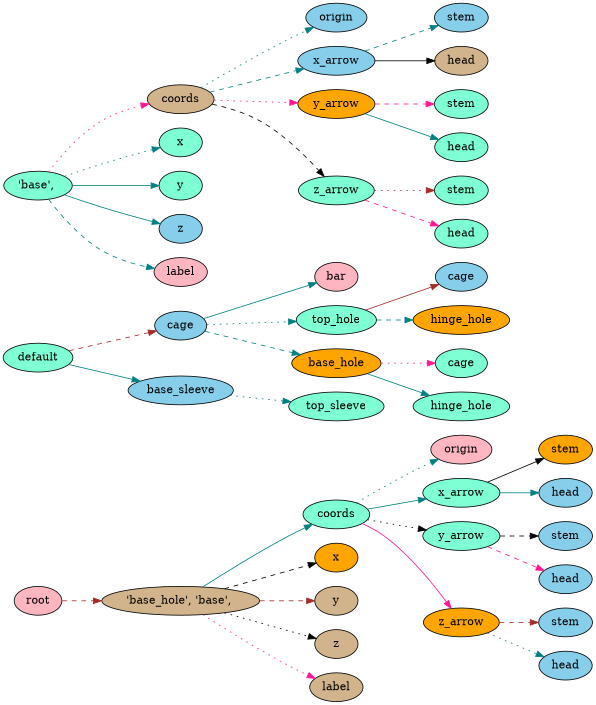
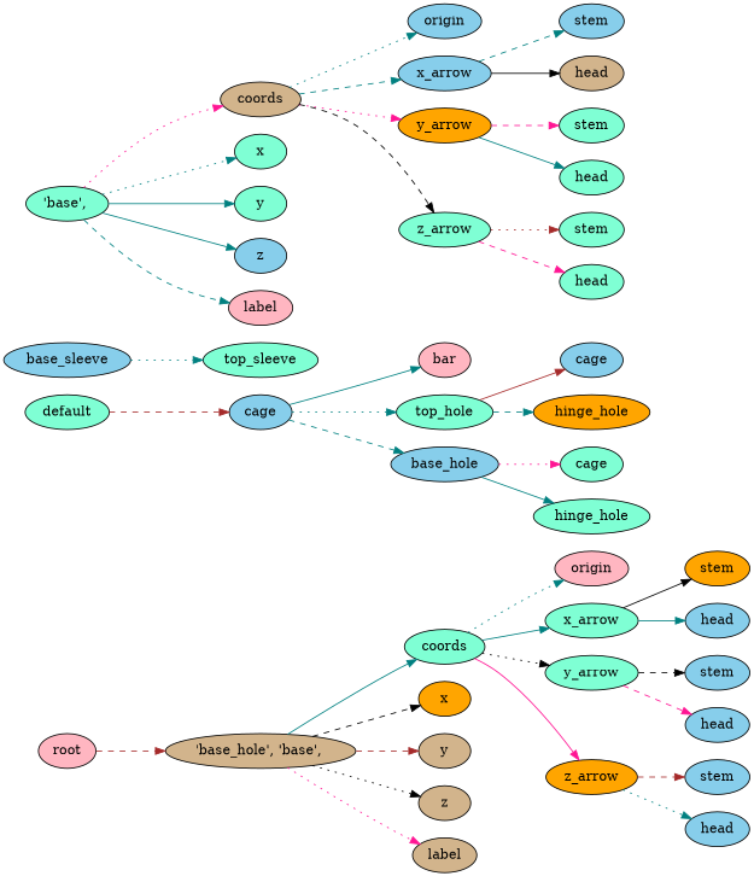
  digraph {
    rankdir=LR
    node [fillcolor=aquamarine style=filled]
    edge [color=teal style=dashed]
    n1 [fillcolor=lightpink label=root]
    n2 [fillcolor=tan label="'base_hole',\ 'base',\ "]
    n3 [label=default]
    n4 [fillcolor=skyblue label=cage]
    n5 [fillcolor=skyblue label=base_sleeve]
    n6 [label="'base',\ "]
    n7 [fillcolor=tan label=coords]
    n8 [label=x]
    n9 [label=y]
    n10 [fillcolor=skyblue label=z]
    n11 [fillcolor=lightpink label=label]
    n12 [label=coords]
    n13 [fillcolor=orange label=x]
    n14 [fillcolor=tan label=y]
    n15 [fillcolor=tan label=z]
    n16 [fillcolor=tan label=label]
    n17 [fillcolor=lightpink label=bar]
    n18 [label=top_hole]
-   n19 [fillcolor=orange label=base_hole]
+   n19 [fillcolor=skyblue label=base_hole]
    n20 [label=top_sleeve]
    n21 [fillcolor=skyblue label=cage]
    n22 [fillcolor=orange label=hinge_hole]
    n23 [label=cage]
    n24 [label=hinge_hole]
    n25 [fillcolor=skyblue label=origin]
    n26 [fillcolor=skyblue label=x_arrow]
    n27 [fillcolor=orange label=y_arrow]
    n28 [label=z_arrow]
    n29 [fillcolor=skyblue label=stem]
    n30 [fillcolor=tan label=head]
    n31 [label=stem]
    n32 [label=head]
    n33 [label=stem]
    n34 [label=head]
    n35 [fillcolor=lightpink label=origin]
    n36 [label=x_arrow]
    n37 [label=y_arrow]
    n38 [fillcolor=orange label=z_arrow]
    n39 [fillcolor=orange label=stem]
    n40 [fillcolor=skyblue label=head]
    n41 [fillcolor=skyblue label=stem]
    n42 [fillcolor=skyblue label=head]
    n43 [fillcolor=skyblue label=stem]
    n44 [fillcolor=skyblue label=head]
    n1 -> n2 [color=brown]
    n2 -> n12 [style=solid]
    n2 -> n13 [color=black]
    n2 -> n14 [color=brown]
    n2 -> n15 [color=black style=dotted]
    n2 -> n16 [color=deeppink style=dotted]
    n3 -> n4 [color=brown]
-   n3 -> n5 [style=solid]
    n4 -> n17 [style=solid]
    n4 -> n18 [style=dotted]
    n4 -> n19
    n5 -> n20 [style=dotted]
    n6 -> n7 [color=deeppink style=dotted]
    n6 -> n8 [style=dotted]
    n6 -> n9 [style=solid]
    n6 -> n10 [style=solid]
    n6 -> n11
    n7 -> n25 [style=dotted]
    n7 -> n26
    n7 -> n27 [color=deeppink style=dotted]
    n7 -> n28 [color=black]
    n12 -> n35 [style=dotted]
    n12 -> n36 [style=solid]
    n12 -> n37 [color=black style=dotted]
    n12 -> n38 [color=deeppink style=solid]
    n18 -> n21 [color=brown style=solid]
    n18 -> n22
    n19 -> n23 [color=deeppink style=dotted]
    n19 -> n24 [style=solid]
    n26 -> n29
    n26 -> n30 [color=black style=solid]
    n27 -> n31 [color=deeppink]
    n27 -> n32 [style=solid]
    n28 -> n33 [color=brown style=dotted]
    n28 -> n34 [color=deeppink]
    n36 -> n39 [color=black style=solid]
    n36 -> n40 [style=solid]
    n37 -> n41 [color=black]
    n37 -> n42 [color=deeppink]
    n38 -> n43 [color=brown]
    n38 -> n44 [style=dotted]
  }
